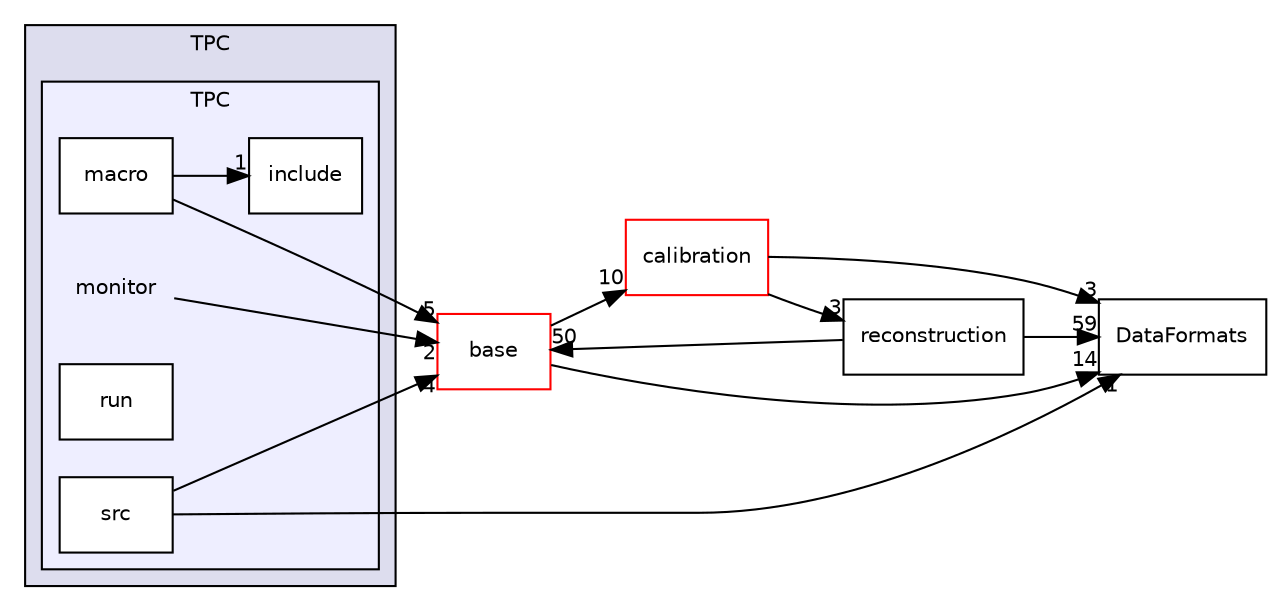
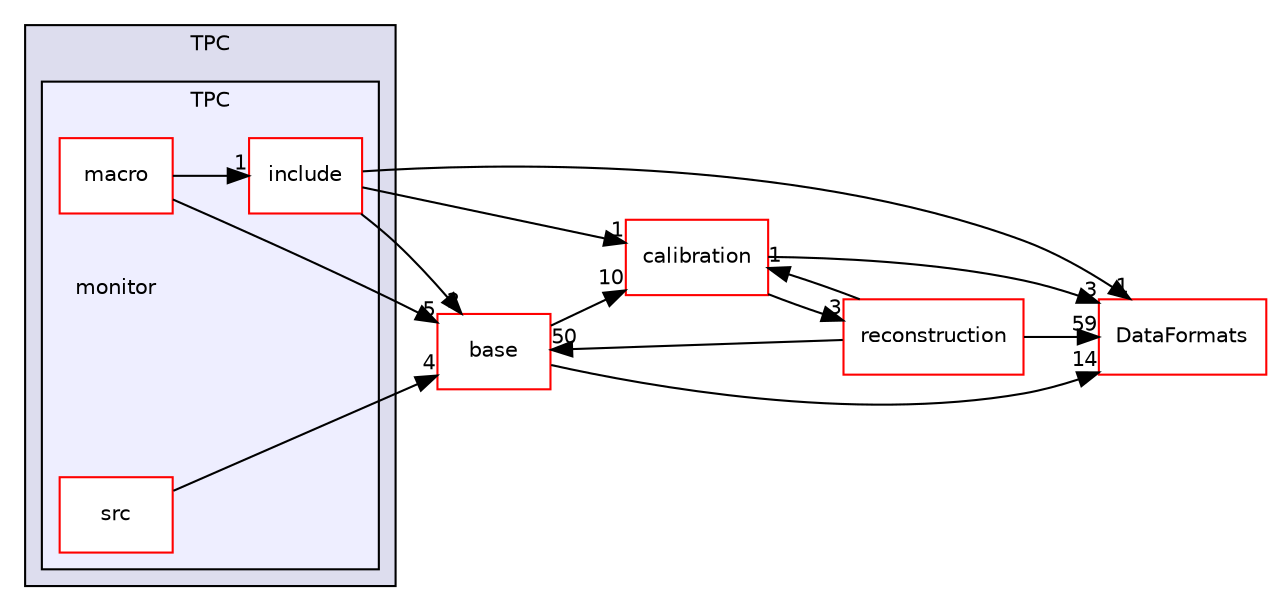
  digraph {
    compound=true
    rankdir=LR
    node [fontname=Helvetica fontsize=10 shape=box color=red]
    edge [headlabel=1 labeldistance=1.5 labelfontname=Helvetica labelfontsize=10]
    n1 [label=monitor shape=plaintext color=""]
-   n2 [color=black fillcolor=white label=include style=filled]
-   n3 [color=black fillcolor=white label=macro style=filled]
-   n4 [color=black fillcolor=white label=run style=filled]
-   n5 [color=black fillcolor=white label=src style=filled]
+   n2 [fillcolor=white label=include style=filled]
+   n3 [fillcolor=white label=macro style=filled]
+   n5 [fillcolor=white label=src style=filled]
    n6 [label=calibration]
    n7 [label=base]
-   n8 [color=black label=DataFormats]
-   n9 [color=black label=reconstruction]
+   n8 [label=DataFormats]
+   n9 [label=reconstruction]
    subgraph cluster_1 {
      bgcolor="#ddddee"
      fontname=Helvetica
      fontsize=10
      label=TPC
      pencolor=black
      subgraph cluster_2 {
        bgcolor="#eeeeff"
        fontname=Helvetica
        fontsize=10
        label=TPC
        pencolor=black
        n1
        n2
        n3
-       n4
        n5
      }
    }
-   n1 -> n7 [headlabel=2]
+   n2 -> n6
+   n2 -> n7 [headlabel=2]
    n3 -> n2
    n3 -> n7 [headlabel=5]
    n5 -> n7 [headlabel=4]
-   n5 -> n8
+   n2 -> n8
    n6 -> n8 [headlabel=3]
    n6 -> n9 [headlabel=3]
    n7 -> n6 [headlabel=10]
    n7 -> n8 [headlabel=14]
+   n9 -> n6
    n9 -> n7 [headlabel=50]
    n9 -> n8 [headlabel=59]
  }
